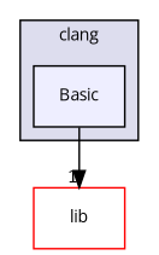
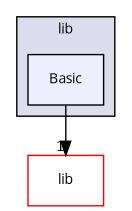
  digraph {
    compound=true
    fontname="Open Sans"
    node [fontname="Open Sans" fontsize=10 shape=box]
    n1 [fillcolor="#eeeeff" label=Basic pencolor=black style=filled]
    n2 [color=red label=lib]
    subgraph cluster_1 {
      bgcolor="#ddddee"
      fontsize=10
-     label=clang
+     label=lib
      pencolor=black
      n1
    }
    n1 -> n2 [headlabel=1 labeldistance=1.5 labelfontname=Helvetica labelfontsize=10 fontname="Open Sans"]
  }
